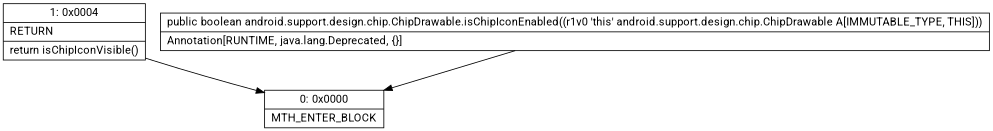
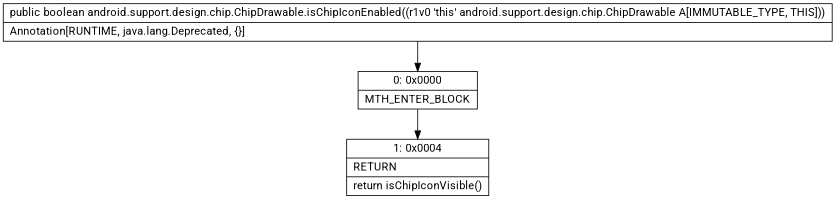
  digraph {
    fontname=Roboto
    node [shape=record fontname=Roboto]
    edge [fontname=Roboto]
    n1 [label="{0\:\ 0x0000|MTH_ENTER_BLOCK\l}"]
    n2 [label="{1\:\ 0x0004|RETURN\l|return isChipIconVisible()\l}"]
    n3 [label="{public boolean android.support.design.chip.ChipDrawable.isChipIconEnabled((r1v0 'this' android.support.design.chip.ChipDrawable A[IMMUTABLE_TYPE, THIS]))  | Annotation[RUNTIME, java.lang.Deprecated, \{\}]\l}"]
-   n2 -> n1
+   n1 -> n2
    n3 -> n1
  }
